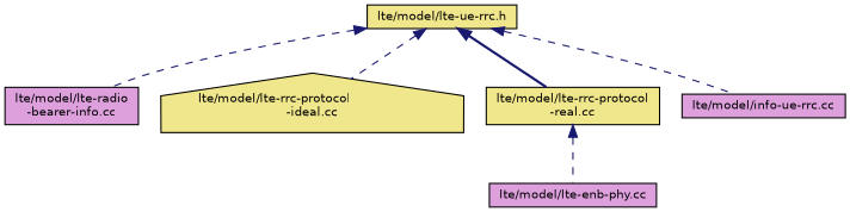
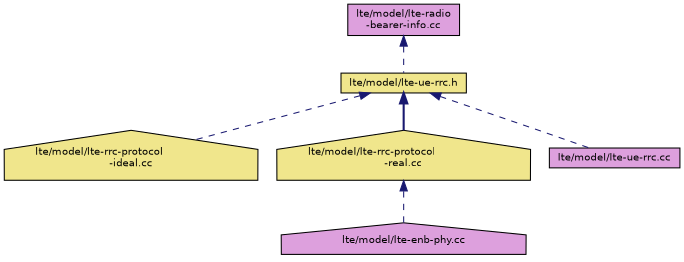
  digraph {
    node [color=black fillcolor=khaki fontname=Helvetica fontsize=10 shape=box style=filled]
    edge [color=midnightblue dir=back fontname=Helvetica fontsize=10 labelfontname=Helvetica labelfontsize=10 style=dashed]
    n1 [fontcolor=black height=0.2 label="lte/model/lte-ue-rrc.h" width=0.4]
    n2 [fillcolor=plum height=0.2 label="lte/model/lte-radio\l-bearer-info.cc" width=0.4]
    n3 [height=0.2 label="lte/model/lte-rrc-protocol\l-ideal.cc" shape=house width=0.4]
-   n4 [height=0.2 label="lte/model/lte-rrc-protocol\l-real.cc" width=0.4]
-   n5 [fillcolor=plum height=0.2 label="lte/model/info-ue-rrc.cc" width=0.4]
-   n6 [fillcolor=plum height=0.2 label="lte/model/lte-enb-phy.cc" width=0.4]
-   n1 -> n2
+   n4 [height=0.2 label="lte/model/lte-rrc-protocol\l-real.cc" shape=house width=0.4]
+   n5 [fillcolor=plum height=0.2 label="lte/model/lte-ue-rrc.cc" width=0.4]
+   n6 [fillcolor=plum height=0.2 label="lte/model/lte-enb-phy.cc" shape=house width=0.4]
+   n2 -> n1
    n1 -> n3
    n1 -> n4 [style=bold]
    n1 -> n5
    n4 -> n6
  }
